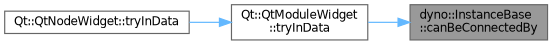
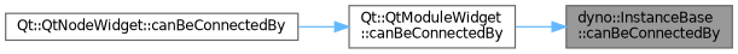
  digraph {
    rankdir=RL
    node [color=grey40 fillcolor=white fontname=Helvetica fontsize=10 shape=box style=filled]
    edge [color=steelblue1 dir=back fontname=Helvetica fontsize=10 labelfontname=Helvetica labelfontsize=10 style=solid]
    n1 [color=gray40 fillcolor=grey60 fontcolor=black height=0.2 label="dyno::InstanceBase\l::canBeConnectedBy" width=0.4]
-   n2 [height=0.2 label="Qt::QtModuleWidget\l::tryInData" width=0.4]
-   n3 [height=0.2 label="Qt::QtNodeWidget::tryInData" width=0.4]
+   n2 [height=0.2 label="Qt::QtModuleWidget\l::canBeConnectedBy" width=0.4]
+   n3 [height=0.2 label="Qt::QtNodeWidget::canBeConnectedBy" width=0.4]
    n1 -> n2
    n2 -> n3
  }
